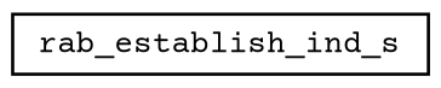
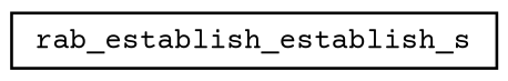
  digraph {
    rankdir=LR
    fontname="Courier Prime"
-   n1 [color=black fillcolor=white fontname="Courier Prime" fontsize=10 height=0.2 label=rab_establish_ind_s shape=record style=filled width=0.4]
+   n1 [color=black fillcolor=white fontname="Courier Prime" fontsize=10 height=0.2 label=rab_establish_establish_s shape=record style=filled width=0.4]
  }
